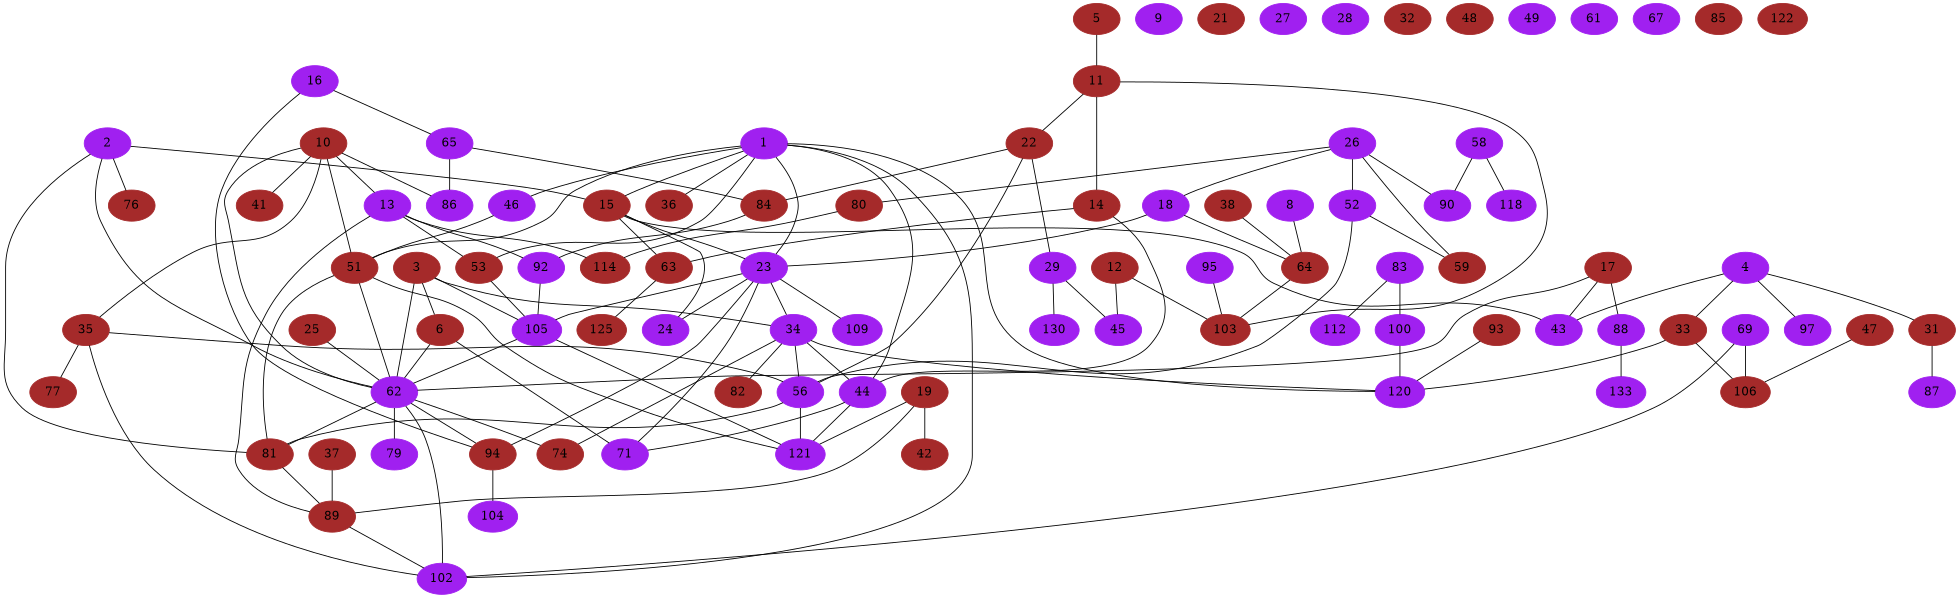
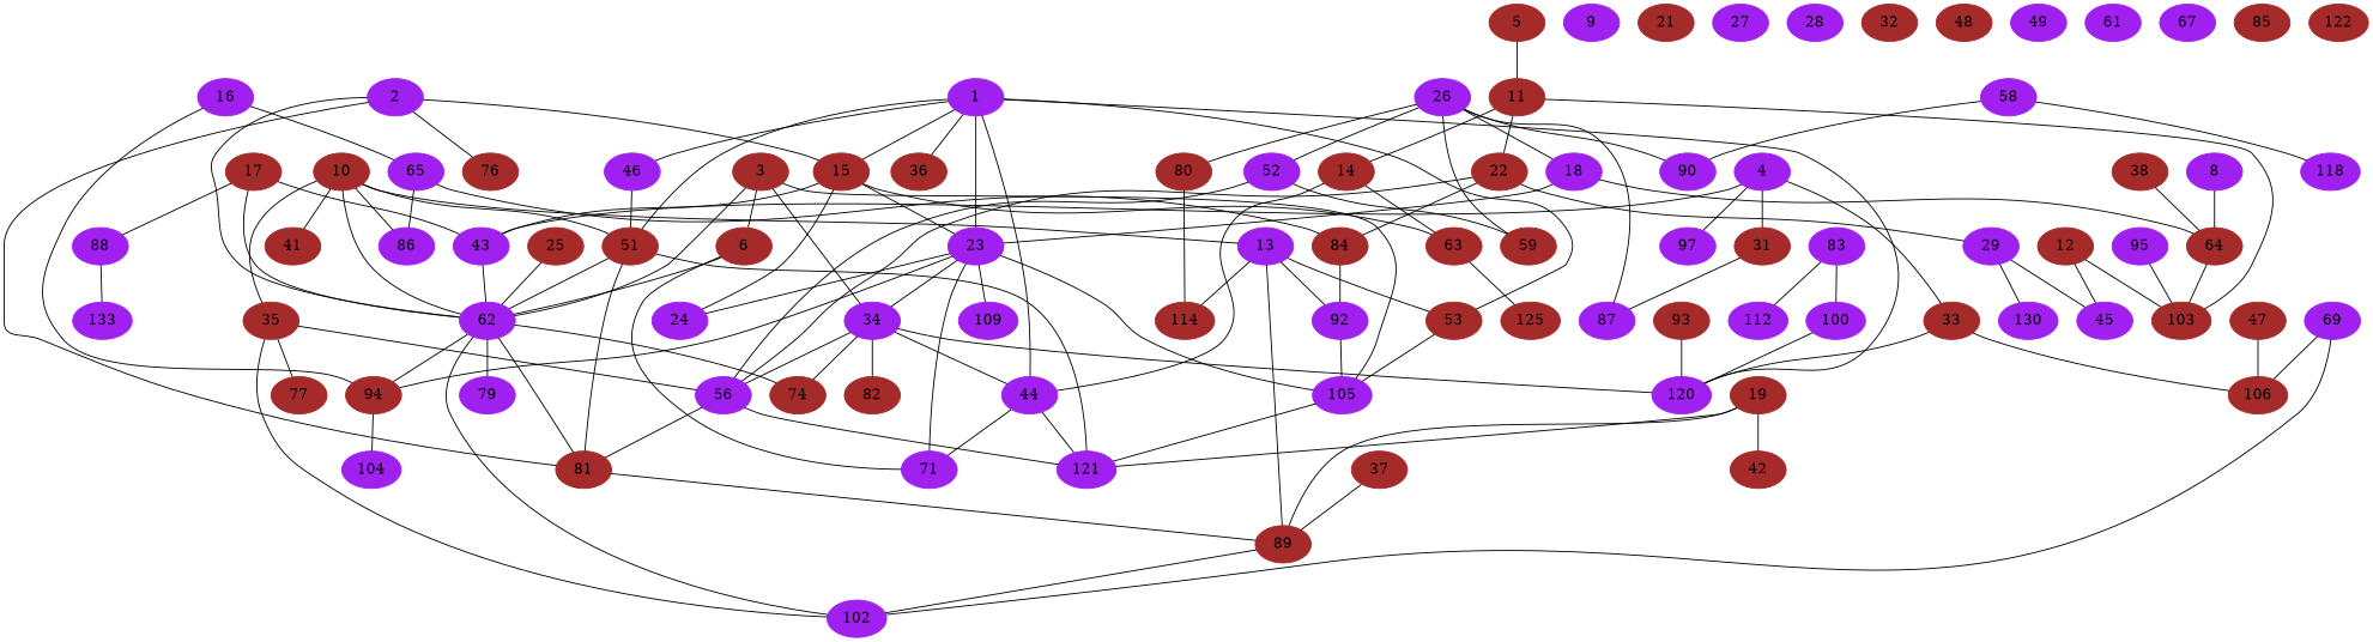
  graph {
    node [color=purple style=filled]
    1 [super="+50"]
    15 [color=brown super="+73"]
    23 [super="+123"]
    36 [color=brown]
    44 [super="+108"]
    46
    51 [color=brown super="+78"]
    53 [color=brown super="+115"]
    102 [super="+117"]
    120 [super="+134"]
    43 [super="+135"]
    63 [color=brown]
    24 [super="+54"]
    34 [super="+91"]
    105 [super="+126"]
    71
    94 [color=brown super="+101"]
    109
    121
    62 [super="+131"]
    81 [color=brown super="+116"]
    2 [super="+111"]
    76 [color=brown]
    74 [color=brown]
    79
    89 [color=brown super="+98"]
    3 [color=brown super="+7"]
    6 [color=brown super="+39"]
    56 [super="+75"]
    82 [color=brown]
    4 [super="+20"]
    31 [color=brown]
    33 [color=brown]
    n34 [label=97]
    18 [super="+124"]
    64 [color=brown super="+66"]
    87
    106 [color=brown super="+110"]
    11 [color=brown super="+113"]
    14 [color=brown super="+30"]
    22 [color=brown super="+40"]
    103 [color=brown]
    5 [color=brown]
    8
    9
    10 [color=brown super="+128"]
    13 [super="+127"]
    35 [color=brown super="+107"]
    41 [color=brown]
    86
    92
    114 [color=brown]
    77 [color=brown]
    29 [super="+72"]
    84 [color=brown]
    12 [color=brown super="+65"]
    45
    125 [color=brown]
    n59 [label=65 super="+57"]
    16
    104
    17 [color=brown super="+97"]
    n63 [label=88]
    133
    19 [color=brown super="+129"]
    42 [color=brown]
    21 [color=brown]
    130
    25 [color=brown]
    26 [super="+60"]
    52
    59 [color=brown super="+119"]
    80 [color=brown]
    90
    27
    28
    32 [color=brown]
    37 [color=brown]
    38 [color=brown]
    47 [color=brown]
    48 [color=brown]
    49
    58
    118
    61
    67
    69
    83 [super="+88"]
    100 [super="+132"]
    112
    85 [color=brown]
    93 [color=brown]
    95 [super="+99"]
    122 [color=brown]
    1 -- 15
    1 -- 23 [weight=2]
    1 -- 36
    1 -- 44
    1 -- 46
    1 -- 51
    1 -- 53
-   1 -- 102
    1 -- 120
    15 -- 23
    15 -- 43
    15 -- 63
    15 -- 24
    23 -- 24
    23 -- 34
    23 -- 105
    23 -- 71
    23 -- 94 [weight=2]
    23 -- 109
    44 -- 71
    44 -- 121
    46 -- 51
    51 -- 121
    51 -- 62
    51 -- 81
    53 -- 105
-   105 -- 62
+   43 -- 62
    63 -- 125
    34 -- 44
    34 -- 120
    34 -- 74
    34 -- 56
    34 -- 82
    105 -- 121
    94 -- 104
    62 -- 102
    62 -- 94
    62 -- 81
    62 -- 74
    62 -- 79
    81 -- 89
    2 -- 15
    2 -- 62
    2 -- 81
    2 -- 76
    89 -- 102
    3 -- 34
    3 -- 105
    3 -- 62
    3 -- 6
    6 -- 71
    6 -- 62
    56 -- 121
    56 -- 81
    4 -- 43
    4 -- 31
    4 -- 33
    4 -- n34
    31 -- 87
    33 -- 120
    33 -- 106
    18 -- 23
    18 -- 64
    64 -- 103
    11 -- 14
    11 -- 22
    11 -- 103
    14 -- 44
    14 -- 63
    22 -- 56
    22 -- 29
    22 -- 84
    5 -- 11
    8 -- 64
    10 -- 51
    10 -- 62
    10 -- 13
    10 -- 35
    10 -- 41
    10 -- 86
    13 -- 53
    13 -- 89
    13 -- 92
    13 -- 114
    35 -- 102
    35 -- 56
    35 -- 77
    92 -- 105
    29 -- 45
    29 -- 130
    84 -- 92
    12 -- 103
    12 -- 45
    n59 -- 86
    n59 -- 84
    16 -- 94
    16 -- n59
    17 -- 43
    17 -- 62
    17 -- n63
    n63 -- 133
    19 -- 121
    19 -- 89
    19 -- 42
    25 -- 62
    26 -- 18
+   26 -- 87
    26 -- 52
    26 -- 59
    26 -- 80
    26 -- 90
    52 -- 56
    52 -- 59
    80 -- 114
    37 -- 89
    38 -- 64
    47 -- 106
    58 -- 90
    58 -- 118
    69 -- 102
    69 -- 106
    83 -- 100
    83 -- 112
    100 -- 120
    93 -- 120
    95 -- 103
  }
